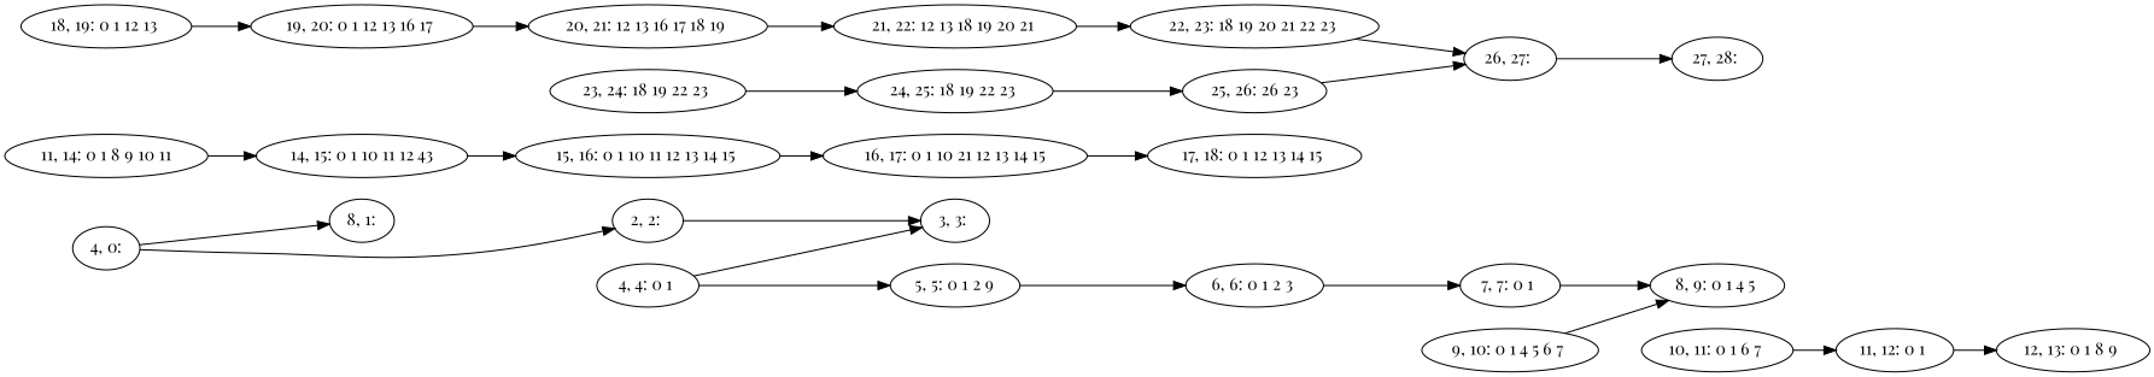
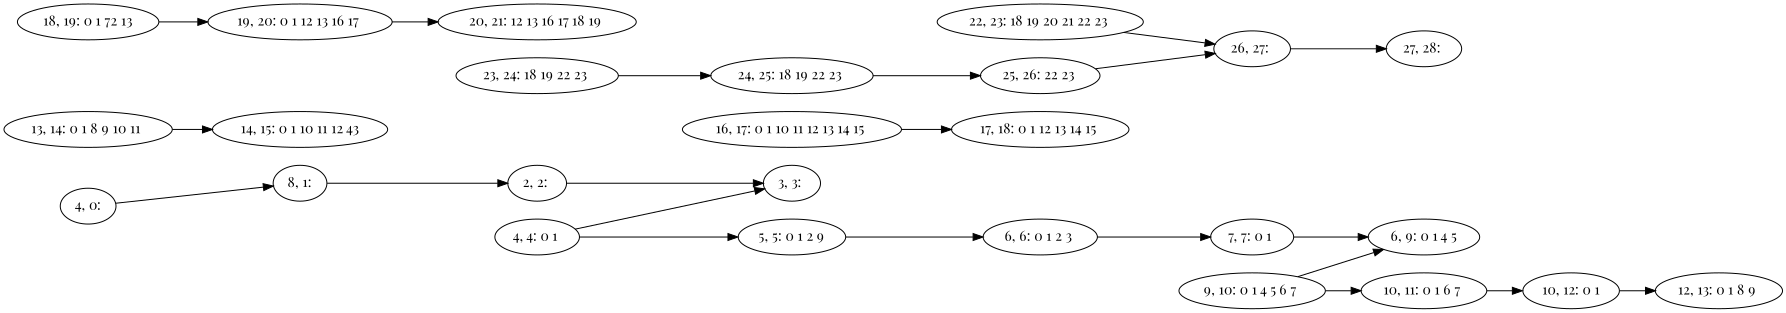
  digraph {
    fontname="Playfair Display"
    rankdir=LR
    node [fontname="Playfair Display"]
    edge [fontname="Playfair Display"]
    n1 [label="4, 0:"]
    n2 [label="8, 1:"]
    n3 [label="2, 2: "]
    n4 [label="3, 3: "]
    n5 [label="4, 4: 0 1 "]
    n6 [label="5, 5: 0 1 2 9"]
    n7 [label="6, 6: 0 1 2 3 "]
    n8 [label="7, 7: 0 1 "]
-   n9 [label="8, 9: 0 1 4 5 "]
+   n9 [label="6, 9: 0 1 4 5"]
    n10 [label="9, 10: 0 1 4 5 6 7 "]
    n11 [label="10, 11: 0 1 6 7 "]
-   n12 [label="11, 12: 0 1 "]
+   n12 [label="10, 12: 0 1"]
    n13 [label="12, 13: 0 1 8 9 "]
-   n14 [label="11, 14: 0 1 8 9 10 11"]
+   n14 [label="13, 14: 0 1 8 9 10 11 "]
    n15 [label="14, 15: 0 1 10 11 12 43"]
-   n16 [label="15, 16: 0 1 10 11 12 13 14 15 "]
-   n17 [label="16, 17: 0 1 10 21 12 13 14 15"]
+   n17 [label="16, 17: 0 1 10 11 12 13 14 15 "]
    n18 [label="17, 18: 0 1 12 13 14 15 "]
-   n19 [label="18, 19: 0 1 12 13 "]
+   n19 [label="18, 19: 0 1 72 13"]
    n20 [label="19, 20: 0 1 12 13 16 17 "]
    n21 [label="20, 21: 12 13 16 17 18 19 "]
-   n22 [label="21, 22: 12 13 18 19 20 21 "]
    n23 [label="22, 23: 18 19 20 21 22 23 "]
    n24 [label="26, 27: "]
    n25 [label="23, 24: 18 19 22 23 "]
    n26 [label="24, 25: 18 19 22 23 "]
-   n27 [label="25, 26: 26 23"]
+   n27 [label="25, 26: 22 23 "]
    n28 [label="27, 28: "]
    n1 -> n2
-   n1 -> n3
+   n2 -> n3
    n3 -> n4
    n5 -> n4
    n5 -> n6
    n6 -> n7
    n7 -> n8
    n8 -> n9
    n10 -> n9
+   n10 -> n11
    n11 -> n12
    n12 -> n13
    n14 -> n15
-   n15 -> n16
-   n16 -> n17
    n17 -> n18
    n19 -> n20
    n20 -> n21
-   n21 -> n22
-   n22 -> n23
    n23 -> n24
    n24 -> n28
    n25 -> n26
    n26 -> n27
    n27 -> n24
  }
